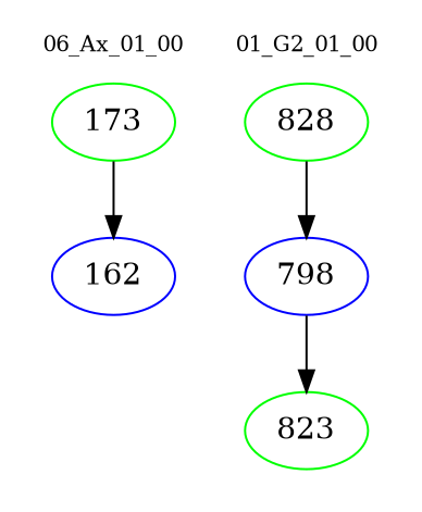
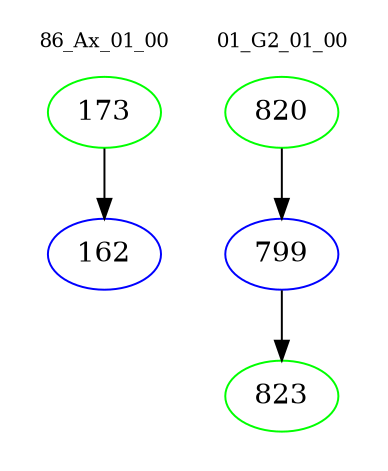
  digraph {
    node [color=green]
    edge [color=black]
    n1 [label=173]
    n2 [color=blue label=162]
-   n3 [label=828]
-   n4 [color=blue label=798]
+   n3 [label=820]
+   n4 [color=blue label=799]
    n5 [label=823]
    subgraph cluster_1 {
      color=white
      fontsize=10
-     label="06_Ax_01_00"
+     label="86_Ax_01_00"
      n1
      n2
    }
    subgraph cluster_2 {
      color=white
      fontsize=10
      label="01_G2_01_00"
      n3
      n4
      n5
    }
    n1 -> n2
    n3 -> n4
    n4 -> n5
  }
